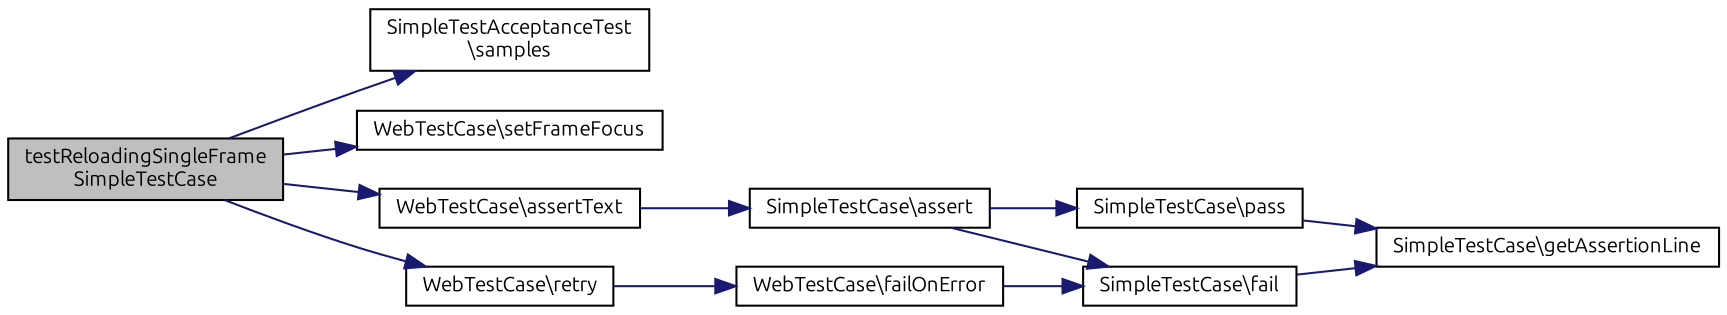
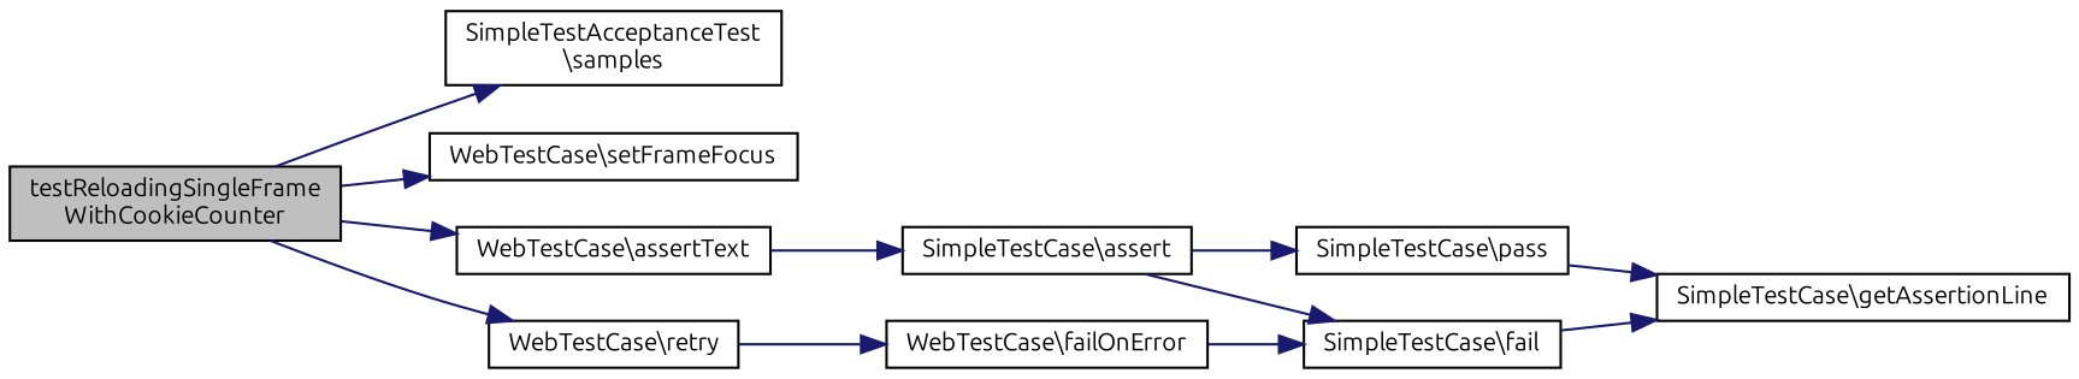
  digraph {
    rankdir=LR
    fontname=Ubuntu
    node [color=black fillcolor=white fontname=Ubuntu fontsize=10 shape=record style=filled]
    edge [color=midnightblue fontname=Ubuntu fontsize=10 labelfontname=Helvetica labelfontsize=10 style=solid]
-   n1 [fillcolor=grey75 fontcolor=black height=0.2 label="testReloadingSingleFrame\lSimpleTestCase" width=0.4]
+   n1 [fillcolor=grey75 fontcolor=black height=0.2 label="testReloadingSingleFrame\lWithCookieCounter" width=0.4]
    n2 [height=0.2 label="SimpleTestAcceptanceTest\l\\samples" width=0.4]
    n3 [height=0.2 label="WebTestCase\\setFrameFocus" width=0.4]
    n4 [height=0.2 label="WebTestCase\\assertText" width=0.4]
    n5 [height=0.2 label="WebTestCase\\retry" width=0.4]
    n6 [height=0.2 label="SimpleTestCase\\assert" width=0.4]
    n7 [height=0.2 label="SimpleTestCase\\pass" width=0.4]
    n8 [height=0.2 label="SimpleTestCase\\fail" width=0.4]
    n9 [height=0.2 label="SimpleTestCase\\getAssertionLine" width=0.4]
    n10 [height=0.2 label="WebTestCase\\failOnError" width=0.4]
    n1 -> n2
    n1 -> n3
    n1 -> n4
    n1 -> n5
    n4 -> n6
    n5 -> n10
    n6 -> n7
    n6 -> n8
    n7 -> n9
    n8 -> n9
    n10 -> n8
  }
